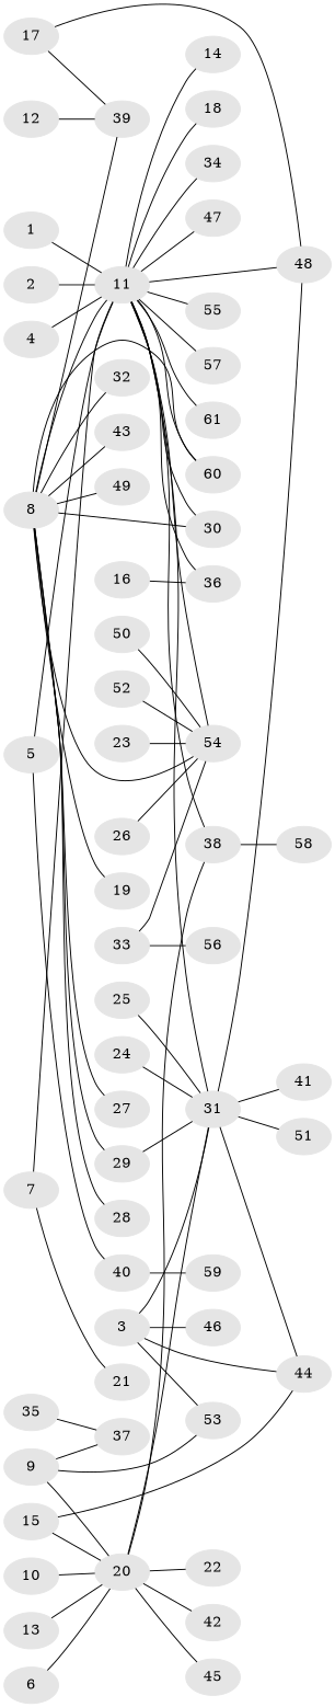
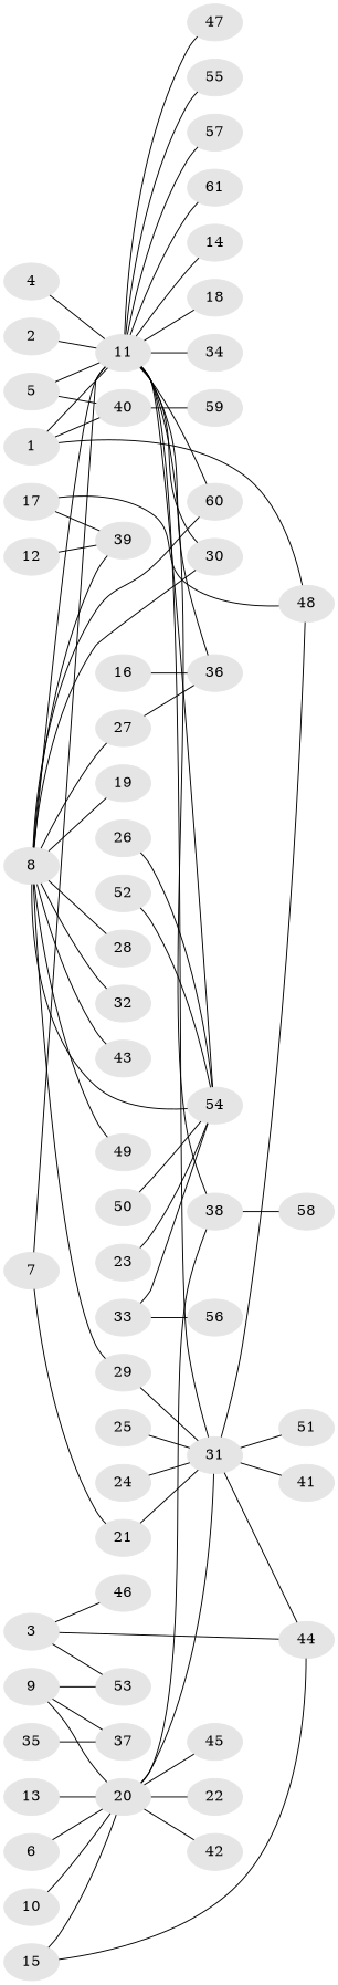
  graph {
    rankdir=LR
    node [color=gray90 style=filled]
    edge [weight=1.0]
    1
    11
    40
    31
    30
    54
    60
    14
    18
    34
    36
    38
    47
    48
    55
    57
    61
    59
    2
    3
    44
    46
    53
    41
    51
    4
    5
    6
    20
    22
    42
    45
    7
    21
    8
    19
    27
    28
    29
    32
    39
    43
    49
    9
    37
    10
    58
    52
    12
    13
    15
    16
    17
    23
    24
    25
    26
    33
    56
    35
    50
    1 -- 11
+   1 -- 40
    11 -- 31
    11 -- 30
    11 -- 54
    11 -- 60
    11 -- 14
    11 -- 18
    11 -- 34
    11 -- 36
    11 -- 38
    11 -- 47
-   11 -- 48
+   1 -- 48
    11 -- 55
    11 -- 57
    11 -- 61
    40 -- 59
    31 -- 48
    31 -- 44
    31 -- 41
    31 -- 51
    38 -- 58
    2 -- 11
-   3 -- 31
+   21 -- 31
    3 -- 44
    3 -- 46 [weight=2.0]
    3 -- 53 [weight=2.0]
    4 -- 11
    5 -- 11
    5 -- 40
    6 -- 20
    20 -- 31
    20 -- 38
    20 -- 22
    20 -- 42
    20 -- 45
    7 -- 11
    7 -- 21
    8 -- 11
    8 -- 30
    8 -- 54
    8 -- 60
    8 -- 19
    8 -- 27
    8 -- 28
    8 -- 29
    8 -- 32
    8 -- 39
    8 -- 43
    8 -- 49
+   27 -- 36
    29 -- 31
    9 -- 53
    9 -- 20
    9 -- 37
    10 -- 20
    52 -- 54
    12 -- 39
    13 -- 20
    15 -- 44
    15 -- 20
    16 -- 36
    17 -- 48
    17 -- 39
    23 -- 54
    24 -- 31
    25 -- 31
    26 -- 54
    33 -- 54
    33 -- 56
    35 -- 37
    50 -- 54
  }
